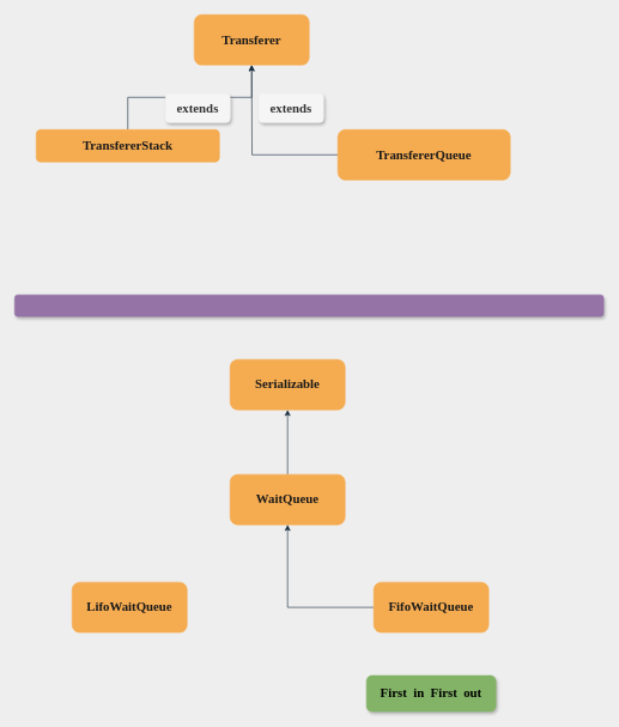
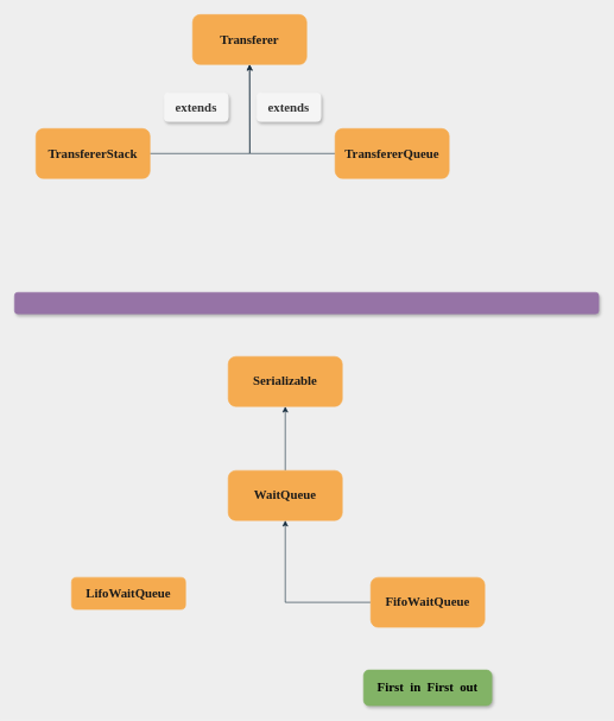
  <mxCell id="0" />
  <mxCell id="1" parent="0" />
  <mxCell id="2" value="&lt;b&gt;&lt;font face=&quot;Comic Sans MS&quot; style=&quot;font-size: 18px;&quot;&gt;Transferer&lt;/font&gt;&lt;/b&gt;" style="rounded=1;whiteSpace=wrap;html=1;strokeColor=#F5AB50;fontColor=#1A1A1A;fillColor=#F5AB50;shadow=0;" parent="1" vertex="1"><mxGeometry x="270" y="20" width="160" height="70" as="geometry" /></mxCell>
  <mxCell id="3" style="edgeStyle=orthogonalEdgeStyle;rounded=0;orthogonalLoop=1;jettySize=auto;html=1;entryX=0.5;entryY=1;entryDx=0;entryDy=0;strokeColor=#182E3E;fontFamily=Comic Sans MS;fontSize=18;fontColor=#1A1A1A;" parent="1" source="4" target="2" edge="1"><mxGeometry relative="1" as="geometry" /></mxCell>
- <mxCell id="4" value="&lt;b&gt;&lt;font face=&quot;Comic Sans MS&quot; style=&quot;font-size: 18px;&quot;&gt;TransfererStack&lt;/font&gt;&lt;/b&gt;" style="rounded=1;whiteSpace=wrap;html=1;strokeColor=#F5AB50;fontColor=#1A1A1A;fillColor=#F5AB50;" parent="1" vertex="1"><mxGeometry x="50" y="180" width="255" height="45" as="geometry" /></mxCell>
+ <mxCell id="4" value="&lt;b&gt;&lt;font face=&quot;Comic Sans MS&quot; style=&quot;font-size: 18px;&quot;&gt;TransfererStack&lt;/font&gt;&lt;/b&gt;" style="rounded=1;whiteSpace=wrap;html=1;strokeColor=#F5AB50;fontColor=#1A1A1A;fillColor=#F5AB50;" parent="1" vertex="1"><mxGeometry x="50" y="180" width="160" height="70" as="geometry" /></mxCell>
  <mxCell id="5" style="edgeStyle=orthogonalEdgeStyle;rounded=0;orthogonalLoop=1;jettySize=auto;html=1;strokeColor=#182E3E;fontFamily=Comic Sans MS;fontSize=18;fontColor=#1A1A1A;" parent="1" source="6" edge="1"><mxGeometry relative="1" as="geometry"><mxPoint x="350" y="90" as="targetPoint" /></mxGeometry></mxCell>
- <mxCell id="6" value="&lt;b&gt;&lt;font face=&quot;Comic Sans MS&quot; style=&quot;font-size: 18px;&quot;&gt;TransfererQueue&lt;/font&gt;&lt;/b&gt;" style="rounded=1;whiteSpace=wrap;html=1;strokeColor=#F5AB50;fontColor=#1A1A1A;fillColor=#F5AB50;" parent="1" vertex="1"><mxGeometry x="470" y="180" width="240" height="70" as="geometry" /></mxCell>
+ <mxCell id="6" value="&lt;b&gt;&lt;font face=&quot;Comic Sans MS&quot; style=&quot;font-size: 18px;&quot;&gt;TransfererQueue&lt;/font&gt;&lt;/b&gt;" style="rounded=1;whiteSpace=wrap;html=1;strokeColor=#F5AB50;fontColor=#1A1A1A;fillColor=#F5AB50;" parent="1" vertex="1"><mxGeometry x="470" y="180" width="160" height="70" as="geometry" /></mxCell>
  <mxCell id="7" value="&lt;b&gt;extends&lt;/b&gt;" style="text;html=1;strokeColor=#F5F5F5;fillColor=#F5F5F5;align=center;verticalAlign=middle;whiteSpace=wrap;rounded=1;fontFamily=Comic Sans MS;fontSize=18;fontColor=#333333;shadow=1;" parent="1" vertex="1"><mxGeometry x="230" y="130" width="90" height="40" as="geometry" /></mxCell>
  <mxCell id="8" value="&lt;b&gt;extends&lt;/b&gt;" style="text;html=1;strokeColor=#F5F5F5;fillColor=#F5F5F5;align=center;verticalAlign=middle;whiteSpace=wrap;rounded=1;fontFamily=Comic Sans MS;fontSize=18;fontColor=#333333;shadow=1;" parent="1" vertex="1"><mxGeometry x="360" y="130" width="90" height="40" as="geometry" /></mxCell>
  <mxCell id="9" style="edgeStyle=orthogonalEdgeStyle;rounded=0;orthogonalLoop=1;jettySize=auto;html=1;entryX=0.5;entryY=1;entryDx=0;entryDy=0;strokeColor=#182E3E;fontFamily=Comic Sans MS;fontSize=18;fontColor=#1A1A1A;" parent="1" source="10" target="15" edge="1"><mxGeometry relative="1" as="geometry" /></mxCell>
  <mxCell id="10" value="&lt;b&gt;&lt;font face=&quot;Comic Sans MS&quot; style=&quot;font-size: 18px;&quot;&gt;WaitQueue&lt;/font&gt;&lt;/b&gt;" style="rounded=1;whiteSpace=wrap;html=1;strokeColor=#F5AB50;fontColor=#1A1A1A;fillColor=#F5AB50;" parent="1" vertex="1"><mxGeometry x="320" y="660" width="160" height="70" as="geometry" /></mxCell>
  <mxCell id="11" value="" style="rounded=1;whiteSpace=wrap;html=1;shadow=1;strokeColor=#9673A6;fontFamily=Comic Sans MS;fontSize=18;fillColor=#9673A6;" parent="1" vertex="1"><mxGeometry y="410" width="820" height="30" as="geometry" x="20" /></mxCell>
- <mxCell id="12" value="&lt;b&gt;&lt;font face=&quot;Comic Sans MS&quot; style=&quot;font-size: 18px;&quot;&gt;LifoWaitQueue&lt;/font&gt;&lt;/b&gt;" style="rounded=1;whiteSpace=wrap;html=1;strokeColor=#F5AB50;fontColor=#1A1A1A;fillColor=#F5AB50;" parent="1" vertex="1"><mxGeometry x="100" y="810" width="160" height="70" as="geometry" /></mxCell>
+ <mxCell id="12" value="&lt;b&gt;&lt;font face=&quot;Comic Sans MS&quot; style=&quot;font-size: 18px;&quot;&gt;LifoWaitQueue&lt;/font&gt;&lt;/b&gt;" style="rounded=1;whiteSpace=wrap;html=1;strokeColor=#F5AB50;fontColor=#1A1A1A;fillColor=#F5AB50;" parent="1" vertex="1"><mxGeometry x="100" y="810" width="160" height="45" as="geometry" /></mxCell>
  <mxCell id="13" style="edgeStyle=orthogonalEdgeStyle;rounded=0;orthogonalLoop=1;jettySize=auto;html=1;entryX=0.5;entryY=1;entryDx=0;entryDy=0;strokeColor=#182E3E;fontFamily=Comic Sans MS;fontSize=18;fontColor=#1A1A1A;" parent="1" source="14" target="10" edge="1"><mxGeometry relative="1" as="geometry" /></mxCell>
  <mxCell id="14" value="&lt;b&gt;&lt;font face=&quot;Comic Sans MS&quot; style=&quot;font-size: 18px;&quot;&gt;FifoWaitQueue&lt;/font&gt;&lt;/b&gt;" style="rounded=1;whiteSpace=wrap;html=1;strokeColor=#F5AB50;fontColor=#1A1A1A;fillColor=#F5AB50;" parent="1" vertex="1"><mxGeometry x="520" y="810" width="160" height="70" as="geometry" /></mxCell>
  <mxCell id="15" value="&lt;b&gt;&lt;font face=&quot;Comic Sans MS&quot; style=&quot;font-size: 18px;&quot;&gt;Serializable&lt;/font&gt;&lt;/b&gt;" style="rounded=1;whiteSpace=wrap;html=1;strokeColor=#F5AB50;fontColor=#1A1A1A;fillColor=#F5AB50;" parent="1" vertex="1"><mxGeometry x="320" y="500" width="160" height="70" as="geometry" /></mxCell>
  <mxCell id="16" value="&lt;b&gt;First&amp;nbsp; in&amp;nbsp; First&amp;nbsp; out&lt;/b&gt;" style="text;html=1;strokeColor=#82B366;fillColor=#82B366;align=center;verticalAlign=middle;whiteSpace=wrap;rounded=1;shadow=1;fontFamily=Comic Sans MS;fontSize=18;" parent="1" vertex="1"><mxGeometry x="510" y="940" width="180" height="50" as="geometry" /></mxCell>
